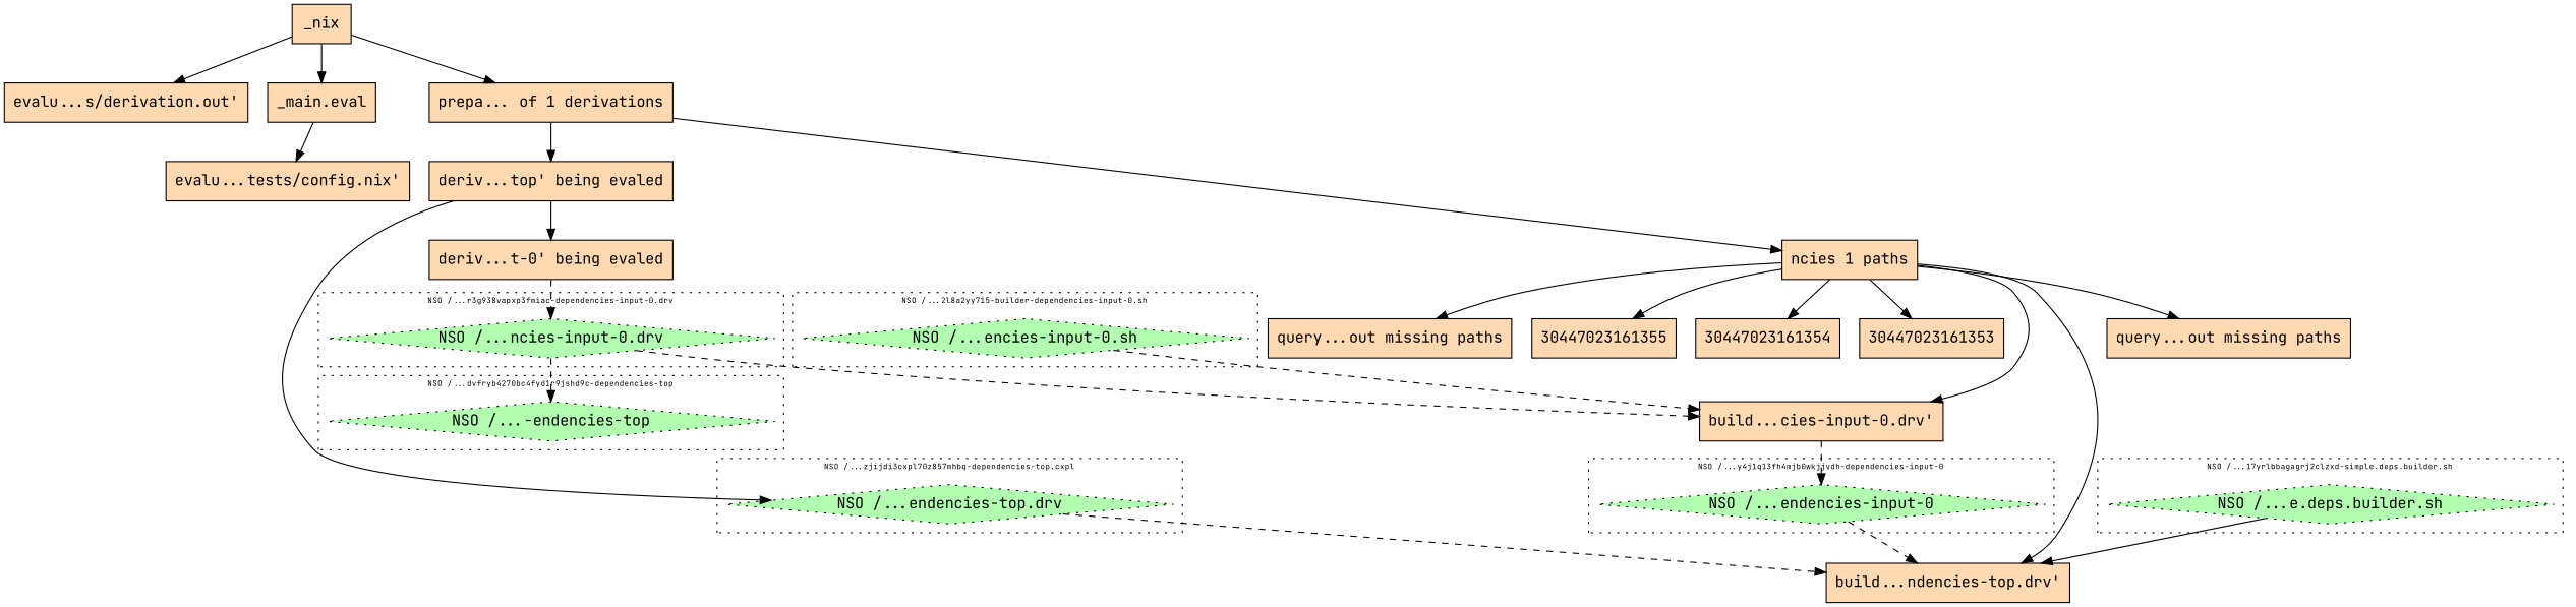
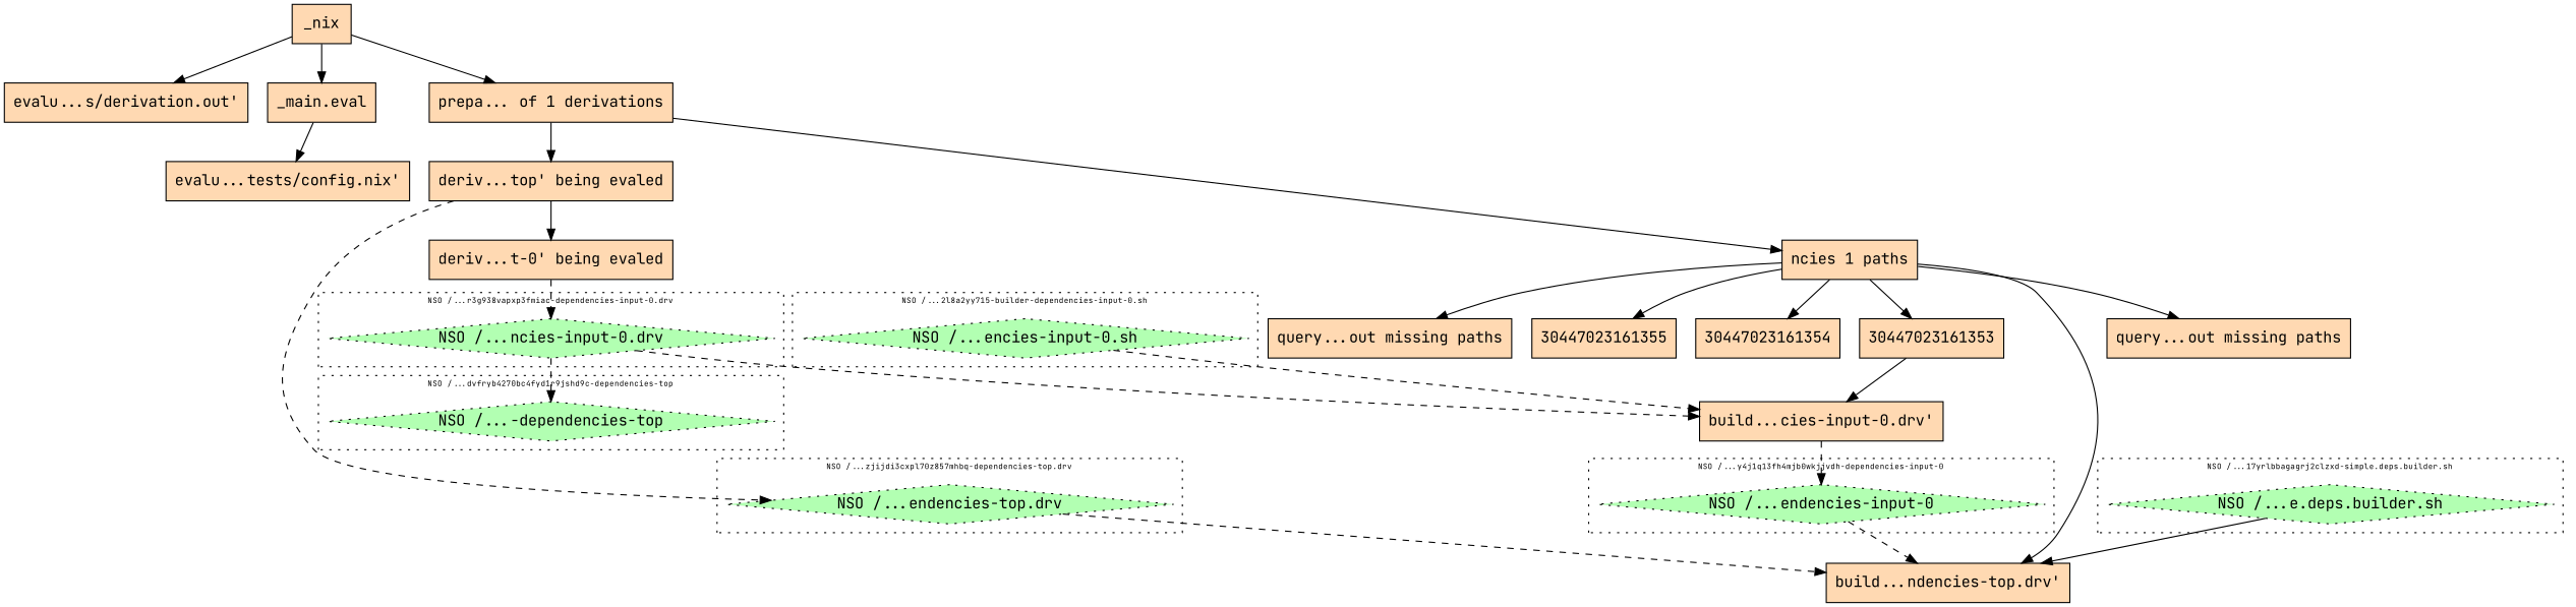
  digraph {
    fontname="JetBrains Mono"
    node [fillcolor="#FFD9B2" fontname="JetBrains Mono" shape=rectangle style=filled]
    edge [fontname="JetBrains Mono"]
    n1 [fillcolor="#B2FFB2" label="NSO /...encies-input-0.sh" shape=diamond style="dotted, filled"]
    n2 [fillcolor="#B2FFB2" label="NSO /...ncies-input-0.drv" shape=diamond style="dotted, filled"]
    n3 [fillcolor="#B2FFB2" label="NSO /...endencies-top.drv" shape=diamond style="dotted, filled"]
    n4 [fillcolor="#B2FFB2" label="NSO /...endencies-input-0" shape=diamond style="dotted, filled"]
    n5 [fillcolor="#B2FFB2" label="NSO /...e.deps.builder.sh" shape=diamond style="dotted, filled"]
-   n6 [fillcolor="#B2FFB2" label="NSO /...-endencies-top" shape=diamond style="dotted, filled"]
+   n6 [fillcolor="#B2FFB2" label="NSO /...-dependencies-top" shape=diamond style="dotted, filled"]
    n7 [label="build...cies-input-0.drv'"]
    n8 [label="build...ndencies-top.drv'"]
    n9 [label="evalu...s/derivation.out'"]
    n10 [label="evalu...tests/config.nix'"]
    n11 [label="_main.eval"]
    n12 [label="deriv...t-0' being evaled"]
    n13 [label="query...out missing paths"]
    n14 [label="query...out missing paths"]
    n15 [label="ncies 1 paths"]
    30447023161355
    30447023161354
    30447023161353
    n19 [label="prepa... of 1 derivations"]
    n20 [label="deriv...top' being evaled"]
    n21 [label=_nix]
    subgraph cluster_1 {
      fontsize=7
      label="NSO /...2l8a2yy715-builder-dependencies-input-0.sh"
      style=dotted
      n1
    }
    subgraph cluster_2 {
      fontsize=7
      label="NSO /...r3g938vapxp3fmiac-dependencies-input-0.drv"
      style=dotted
      n2
    }
    subgraph cluster_3 {
      fontsize=7
-     label="NSO /...zjijdi3cxpl70z857mhbq-dependencies-top.cxpl"
+     label="NSO /...zjijdi3cxpl70z857mhbq-dependencies-top.drv"
      style=dotted
      n3
    }
    subgraph cluster_4 {
      fontsize=7
      label="NSO /...y4j1q13fh4mjb0wkjjvdh-dependencies-input-0"
      style=dotted
      n4
    }
    subgraph cluster_5 {
      fontsize=7
      label="NSO /...17yrlbbagagrj2clzxd-simple.deps.builder.sh"
      style=dotted
      n5
    }
    subgraph cluster_6 {
      fontsize=7
      label="NSO /...dvfryb4270bc4fyd1r9jshd9c-dependencies-top"
      style=dotted
      n6
    }
    n1 -> n7 [style=dashed]
    n2 -> n6 [style=dashed]
    n2 -> n7 [style=dashed]
    n3 -> n8 [style=dashed]
    n4 -> n8 [style=dashed]
    n5 -> n8 [style=solid]
    n7 -> n4 [style=dashed]
    n11 -> n10
    n12 -> n2 [style=dashed]
-   n15 -> n7
+   30447023161353 -> n7
    n15 -> n8
    n15 -> n13
    n15 -> n14
    n15 -> 30447023161355
    n15 -> 30447023161354
    n15 -> 30447023161353
    n19 -> n15
    n19 -> n20
-   n20 -> n3 [style=solid]
+   n20 -> n3 [style=dashed]
    n20 -> n12
    n21 -> n9
    n21 -> n11
    n21 -> n19
  }
